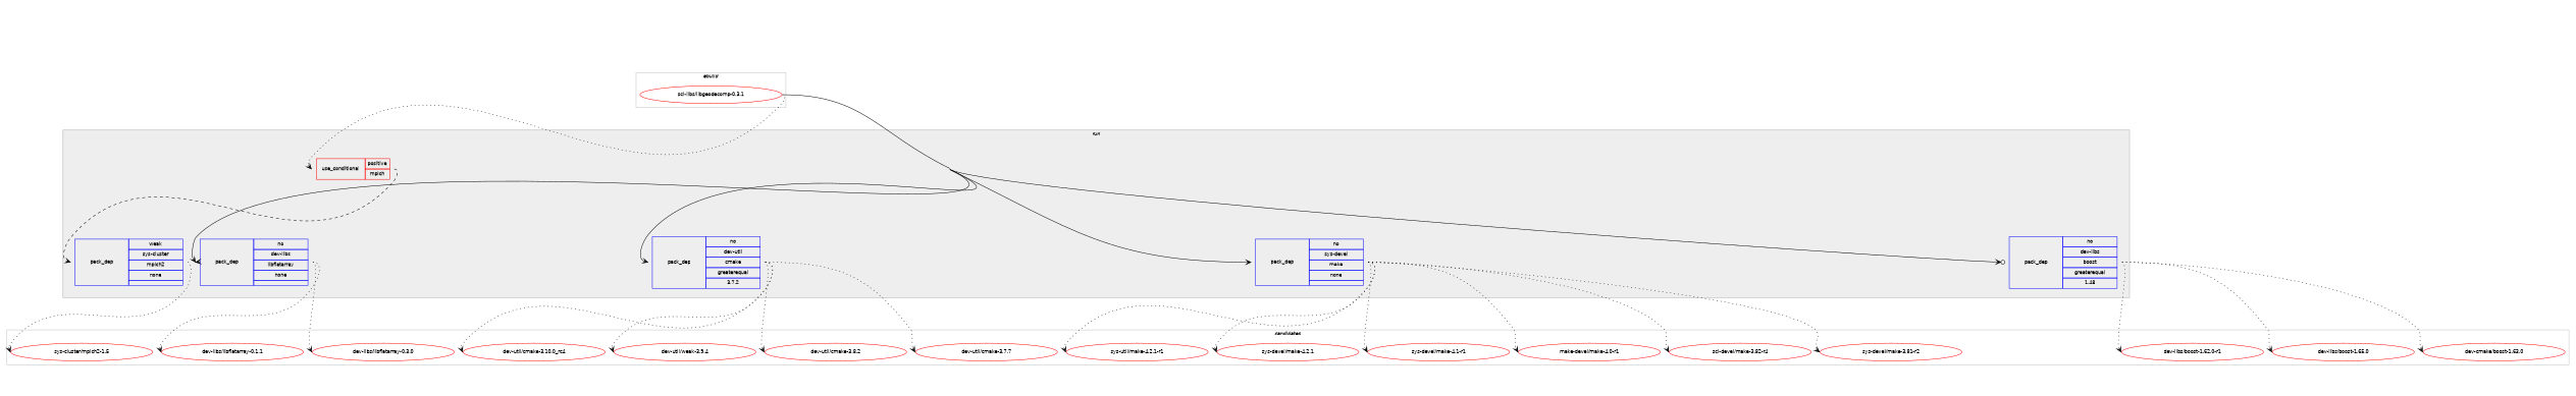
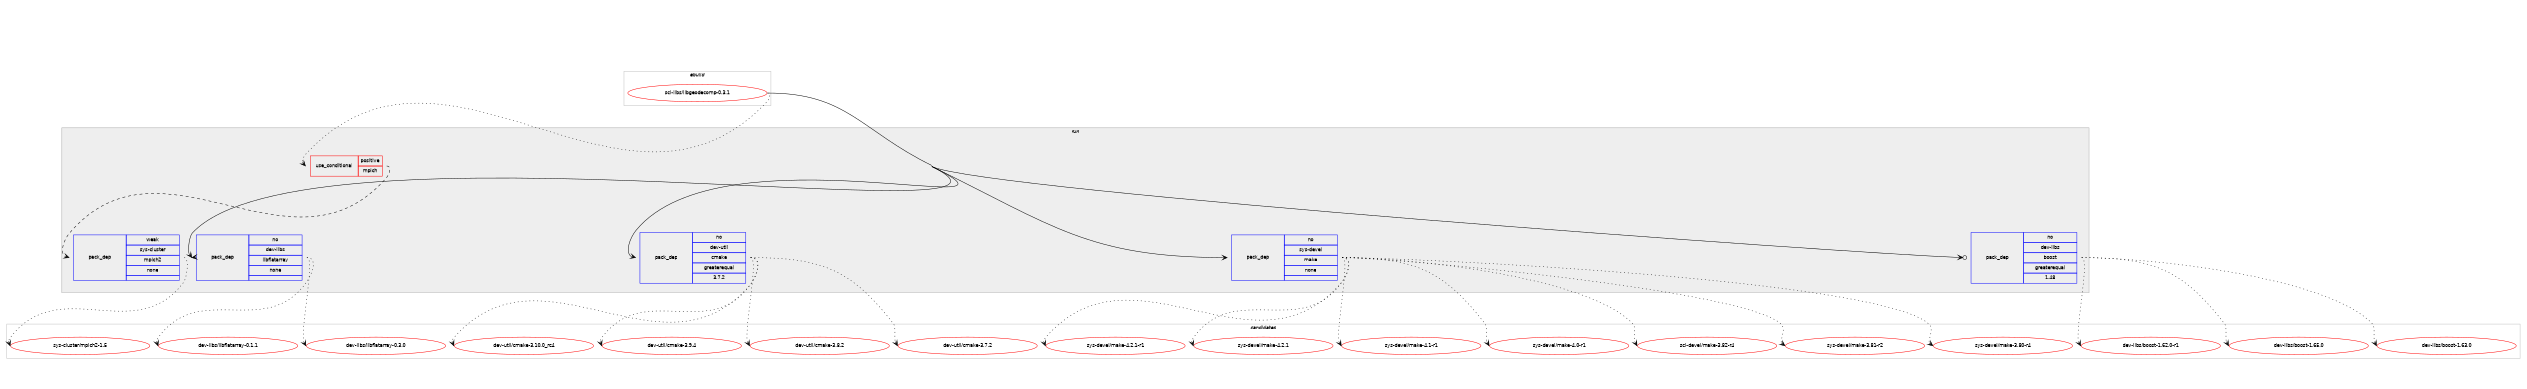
  digraph {
    compound=true
    concentrate=true
    fontname=Helvetica
    fontsize=10
    newrank=true
    rankdir=TB
    ranksep=1.5
    node [color=red fontname=Helvetica fontsize=10]
    edge [arrowhead=vee headport=w style=dotted tailport=e weight=100]
    n1 [label="sci-libs/libgeodecomp-0.3.1" width=4]
    n2 [color=blue label=<<TABLE BORDER="0" CELLBORDER="1" CELLSPACING="0" CELLPADDING="4" WIDTH="220"><TR><TD ROWSPAN="6" CELLPADDING="30">pack_dep</TD></TR><TR><TD WIDTH="110">weak</TD></TR><TR><TD>sys-cluster</TD></TR><TR><TD>mpich2</TD></TR><TR><TD>none</TD></TR><TR><TD></TD></TR></TABLE>> shape=none]
    n3 [label=<<TABLE BORDER="0" CELLBORDER="1" CELLSPACING="0" CELLPADDING="4"><TR><TD ROWSPAN="3" CELLPADDING="10">use_conditional</TD></TR><TR><TD>positive</TD></TR><TR><TD>mpich</TD></TR></TABLE>> shape=none]
    n4 [color=blue label=<<TABLE BORDER="0" CELLBORDER="1" CELLSPACING="0" CELLPADDING="4" WIDTH="220"><TR><TD ROWSPAN="6" CELLPADDING="30">pack_dep</TD></TR><TR><TD WIDTH="110">no</TD></TR><TR><TD>dev-libs</TD></TR><TR><TD>libflatarray</TD></TR><TR><TD>none</TD></TR><TR><TD></TD></TR></TABLE>> shape=none]
    n5 [color=blue label=<<TABLE BORDER="0" CELLBORDER="1" CELLSPACING="0" CELLPADDING="4" WIDTH="220"><TR><TD ROWSPAN="6" CELLPADDING="30">pack_dep</TD></TR><TR><TD WIDTH="110">no</TD></TR><TR><TD>dev-util</TD></TR><TR><TD>cmake</TD></TR><TR><TD>greaterequal</TD></TR><TR><TD>3.7.2</TD></TR></TABLE>> shape=none]
    n6 [color=blue label=<<TABLE BORDER="0" CELLBORDER="1" CELLSPACING="0" CELLPADDING="4" WIDTH="220"><TR><TD ROWSPAN="6" CELLPADDING="30">pack_dep</TD></TR><TR><TD WIDTH="110">no</TD></TR><TR><TD>sys-devel</TD></TR><TR><TD>make</TD></TR><TR><TD>none</TD></TR><TR><TD></TD></TR></TABLE>> shape=none]
    n7 [color=blue label=<<TABLE BORDER="0" CELLBORDER="1" CELLSPACING="0" CELLPADDING="4" WIDTH="220"><TR><TD ROWSPAN="6" CELLPADDING="30">pack_dep</TD></TR><TR><TD WIDTH="110">no</TD></TR><TR><TD>dev-libs</TD></TR><TR><TD>boost</TD></TR><TR><TD>greaterequal</TD></TR><TR><TD>1.48</TD></TR></TABLE>> shape=none]
    n8 [label="sys-cluster/mpich2-1.5" width=4]
    n9 [label="dev-libs/libflatarray-0.1.1" width=4]
    n10 [label="dev-libs/libflatarray-0.3.0" width=4]
    n11 [label="dev-util/cmake-3.10.0_rc4" width=4]
-   n12 [label="dev-util/cmake-3.7.7" width=4]
+   n12 [label="dev-util/cmake-3.7.2" width=4]
    n13 [label="dev-util/cmake-3.8.2" width=4]
-   n14 [label="dev-util/weak-3.9.4" width=4]
+   n14 [label="dev-util/cmake-3.9.4" width=4]
+   n15 [label="sys-devel/make-3.80-r4" width=4]
    n16 [label="sys-devel/make-3.81-r2" width=4]
    n17 [label="sci-devel/make-3.82-r4" width=4]
-   n18 [label="make-devel/make-4.0-r1" width=4]
+   n18 [label="sys-devel/make-4.0-r1" width=4]
    n19 [label="sys-devel/make-4.1-r1" width=4]
    n20 [label="sys-devel/make-4.2.1" width=4]
-   n21 [label="sys-util/make-4.2.1-r1" width=4]
+   n21 [label="sys-devel/make-4.2.1-r1" width=4]
    n22 [label="dev-libs/boost-1.62.0-r1" width=4]
-   n23 [label="dev-cmake/boost-1.63.0" width=4]
+   n23 [label="dev-libs/boost-1.63.0" width=4]
    n24 [label="dev-libs/boost-1.65.0" width=4]
    subgraph cluster_1 {
      color=gray
      label=<<i>ebuild</i>>
      rank=same
      n1
    }
    subgraph cluster_2 {
      color=gray
      label=<<i>dependencies</i>>
      subgraph cluster_3 {
        color=gray
        fillcolor="#eeeeee"
        label=<<i>compile</i>>
        style=filled
        subgraph sub_4 {
          color=gray
          fillcolor="#eeeeee"
          label=<<i>compile</i>>
          style=filled
          n3
          subgraph sub_5 {
            color=gray
            fillcolor="#eeeeee"
            label=<<i>compile</i>>
            style=filled
            n2
          }
        }
        subgraph sub_6 {
          color=gray
          fillcolor="#eeeeee"
          label=<<i>compile</i>>
          style=filled
          n4
        }
        subgraph sub_7 {
          color=gray
          fillcolor="#eeeeee"
          label=<<i>compile</i>>
          style=filled
          n5
        }
        subgraph sub_8 {
          color=gray
          fillcolor="#eeeeee"
          label=<<i>compile</i>>
          style=filled
          n6
        }
      }
      subgraph cluster_9 {
        color=gray
        fillcolor="#eeeeee"
        label=<<i>compile and run</i>>
        style=filled
        subgraph sub_10 {
          color=gray
          fillcolor="#eeeeee"
          label=<<i>compile and run</i>>
          style=filled
          n7
        }
      }
      subgraph cluster_11 {
        color=gray
        fillcolor="#eeeeee"
        label=<<i>run</i>>
        style=filled
      }
    }
    subgraph cluster_12 {
      color=gray
      label=<<i>candidates</i>>
      rank=same
      subgraph sub_13 {
        color=black
        label=<<i>candidates</i>>
        nodesep=1
        rank=same
        n8
      }
      subgraph sub_14 {
        color=black
        label=<<i>candidates</i>>
        nodesep=1
        rank=same
        n9
        n10
      }
      subgraph sub_15 {
        color=black
        label=<<i>candidates</i>>
        nodesep=1
        rank=same
        n11
        n12
        n13
        n14
      }
      subgraph sub_16 {
        color=black
        label=<<i>candidates</i>>
        nodesep=1
        rank=same
+       n15
        n16
        n17
        n18
        n19
        n20
        n21
      }
      subgraph sub_17 {
        color=black
        label=<<i>candidates</i>>
        nodesep=1
        rank=same
        n22
        n23
        n24
      }
    }
    n1 -> n3 [weight=20]
    n1 -> n4 [style=solid weight=20]
    n1 -> n5 [style=solid weight=20]
    n1 -> n6 [style=solid weight=20]
    n1 -> n7 [arrowhead=odotvee style=solid weight=20]
    n2 -> n8
    n3 -> n2 [style=dashed weight=20]
    n4 -> n9
    n4 -> n10
    n5 -> n11
    n5 -> n12
    n5 -> n13
    n5 -> n14
+   n6 -> n15
    n6 -> n16
    n6 -> n17
    n6 -> n18
    n6 -> n19
    n6 -> n20
    n6 -> n21
    n7 -> n22
    n7 -> n23
    n7 -> n24
  }
